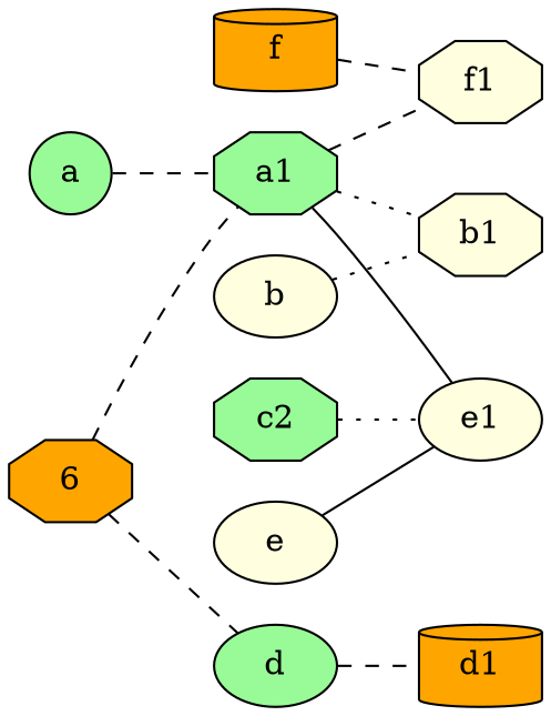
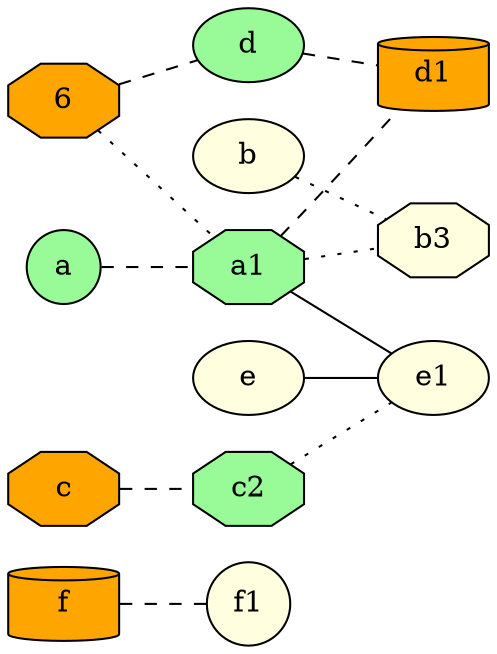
  graph {
    rankdir=LR
    node [fillcolor=lightyellow labelfontsize=50 shape=octagon style=filled]
    edge [style=dashed]
    f [fillcolor=orange shape=cylinder]
-   f1
+   f1 [shape=circle]
    d1 [fillcolor=orange shape=cylinder]
-   b1
+   b1 [label=b3]
    n5 [fillcolor=palegreen label=c2]
    e1 [shape=ellipse]
    a1 [fillcolor=palegreen]
    6 [fillcolor=orange]
    d [fillcolor=palegreen shape=ellipse]
    b [shape=ellipse]
    e [shape=ellipse]
    a [fillcolor=palegreen shape=circle]
+   c [fillcolor=orange]
    f -- f1
    n5 -- e1 [style=dotted]
-   a1 -- f1
+   a1 -- d1
    a1 -- b1 [style=dotted]
    a1 -- e1 [style=solid]
-   6 -- a1
+   6 -- a1 [style=dotted]
    6 -- d
    d -- d1
    b -- b1 [style=dotted]
    e -- e1 [style=solid]
    a -- a1
+   c -- n5
  }
